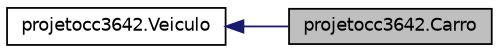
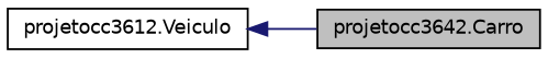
  digraph {
    rankdir=LR
    node [color=black fontname=Helvetica fontsize=10 shape=record style=filled]
    n1 [fillcolor=grey75 fontcolor=black height=0.2 label="projetocc3642.Carro" width=0.4]
-   n2 [fillcolor=white height=0.2 label="projetocc3642.Veiculo" width=0.4]
+   n2 [fillcolor=white height=0.2 label="projetocc3612.Veiculo" width=0.4]
    n2 -> n1 [color=midnightblue dir=back fontname=Helvetica fontsize=10 labelfontname=Helvetica labelfontsize=10 style=solid]
  }
